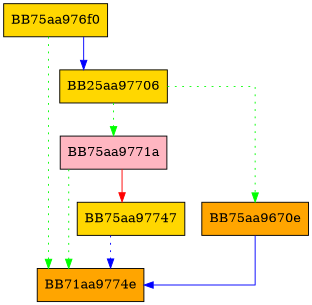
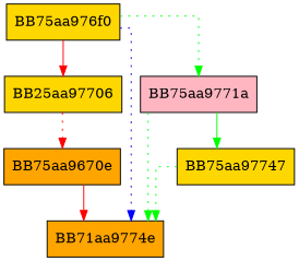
  digraph {
    splines=ortho
    node [fillcolor=gold shape=box style=filled]
    edge [color=green style=dotted]
    n1 [fillcolor=orange label=BB71aa9774e]
    BB75aa976f0
    n3 [label=BB25aa97706]
    BB75aa9771a [fillcolor=lightpink]
    n5 [fillcolor=orange label=BB75aa9670e]
    BB75aa97747
-   BB75aa976f0 -> n1
-   BB75aa976f0 -> n3 [color=blue style=solid]
-   n3 -> BB75aa9771a
-   n3 -> n5
+   BB75aa976f0 -> n1 [color=blue]
+   BB75aa976f0 -> n3 [color=red style=solid]
+   BB75aa976f0 -> BB75aa9771a
+   n3 -> n5 [color=red]
    BB75aa9771a -> n1
-   BB75aa9771a -> BB75aa97747 [color=red style=solid]
-   n5 -> n1 [color=blue style=solid]
-   BB75aa97747 -> n1 [color=blue]
+   BB75aa9771a -> BB75aa97747 [style=solid]
+   n5 -> n1 [color=red style=solid]
+   BB75aa97747 -> n1
  }
